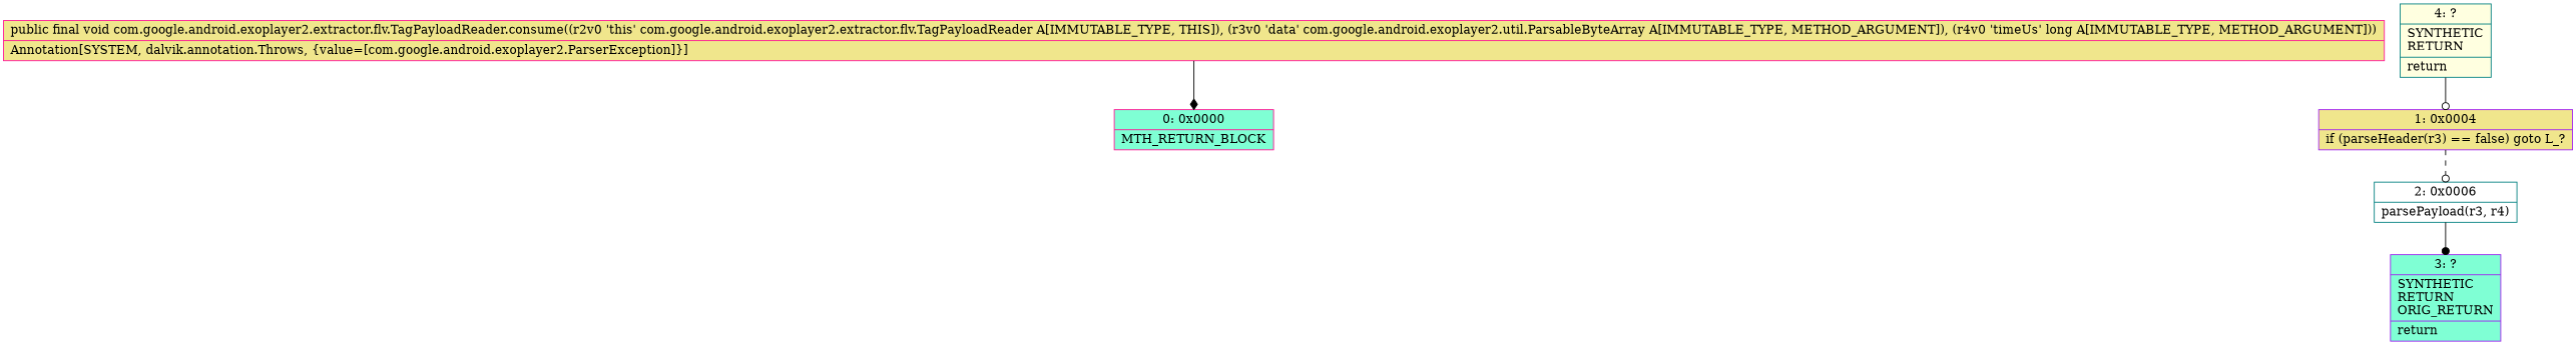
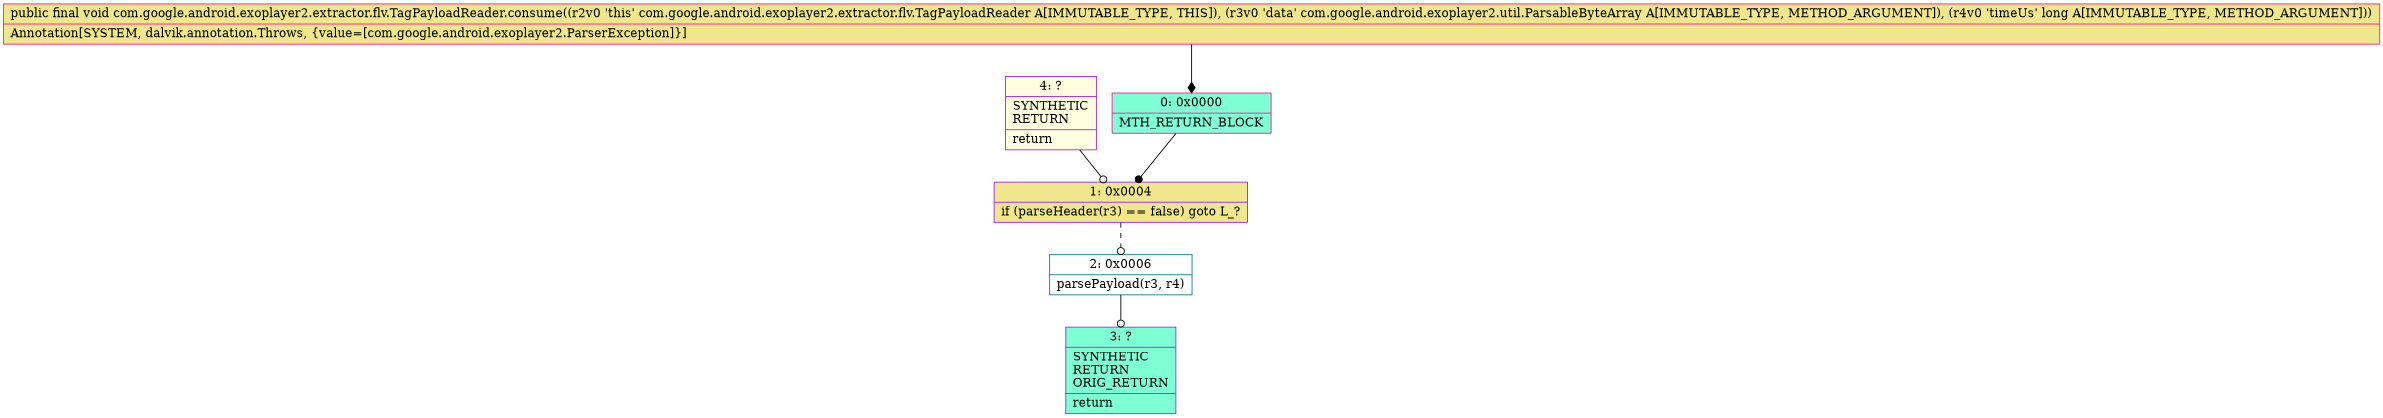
  digraph {
    node [color=deeppink fillcolor=aquamarine shape=record style=filled]
    edge [arrowhead=dot]
    n1 [label="{0\:\ 0x0000|MTH_RETURN_BLOCK\l}"]
    n2 [color=purple fillcolor=khaki label="{1\:\ 0x0004|if (parseHeader(r3) == false) goto L_?\l}"]
    n3 [color=teal fillcolor=white label="{2\:\ 0x0006|parsePayload(r3, r4)\l}"]
    n4 [color=purple label="{3\:\ ?|SYNTHETIC\lRETURN\lORIG_RETURN\l|return\l}"]
-   n5 [color=teal fillcolor=lightyellow label="{4\:\ ?|SYNTHETIC\lRETURN\l|return\l}"]
+   n5 [color=purple fillcolor=lightyellow label="{4\:\ ?|SYNTHETIC\lRETURN\l|return\l}"]
    n6 [fillcolor=khaki label="{public final void com.google.android.exoplayer2.extractor.flv.TagPayloadReader.consume((r2v0 'this' com.google.android.exoplayer2.extractor.flv.TagPayloadReader A[IMMUTABLE_TYPE, THIS]), (r3v0 'data' com.google.android.exoplayer2.util.ParsableByteArray A[IMMUTABLE_TYPE, METHOD_ARGUMENT]), (r4v0 'timeUs' long A[IMMUTABLE_TYPE, METHOD_ARGUMENT]))  | Annotation[SYSTEM, dalvik.annotation.Throws, \{value=[com.google.android.exoplayer2.ParserException]\}]\l}"]
+   n1 -> n2
    n2 -> n3 [arrowhead=odot style=dashed]
-   n3 -> n4
+   n3 -> n4 [arrowhead=odot]
    n5 -> n2 [arrowhead=odot]
    n6 -> n1 [arrowhead=diamond]
  }
